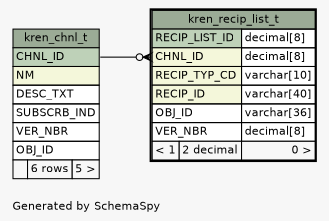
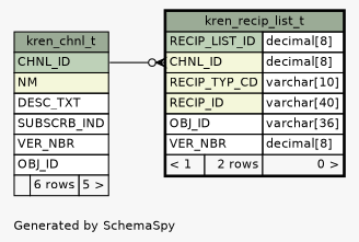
  digraph {
    bgcolor="#f7f7f7"
    fontname=Helvetica
    fontsize=11
    label="\nGenerated by SchemaSpy"
    labeljust=l
    nodesep=0.18
    rankdir=RL
    ranksep=0.46
    node [fontname=Helvetica fontsize=11 shape=plaintext]
-   n1 [label=<     <TABLE BORDER="2" CELLBORDER="1" CELLSPACING="0" BGCOLOR="#ffffff">       <TR><TD COLSPAN="3" BGCOLOR="#9bab96" ALIGN="CENTER">kren_recip_list_t</TD></TR>       <TR><TD PORT="RECIP_LIST_ID" COLSPAN="2" BGCOLOR="#bed1b8" ALIGN="LEFT">RECIP_LIST_ID</TD><TD PORT="RECIP_LIST_ID.type" ALIGN="LEFT">decimal[8]</TD></TR>       <TR><TD PORT="CHNL_ID" COLSPAN="2" BGCOLOR="#f4f7da" ALIGN="LEFT">CHNL_ID</TD><TD PORT="CHNL_ID.type" ALIGN="LEFT">decimal[8]</TD></TR>       <TR><TD PORT="RECIP_TYP_CD" COLSPAN="2" BGCOLOR="#f4f7da" ALIGN="LEFT">RECIP_TYP_CD</TD><TD PORT="RECIP_TYP_CD.type" ALIGN="LEFT">varchar[10]</TD></TR>       <TR><TD PORT="RECIP_ID" COLSPAN="2" BGCOLOR="#f4f7da" ALIGN="LEFT">RECIP_ID</TD><TD PORT="RECIP_ID.type" ALIGN="LEFT">varchar[40]</TD></TR>       <TR><TD PORT="OBJ_ID" COLSPAN="2" ALIGN="LEFT">OBJ_ID</TD><TD PORT="OBJ_ID.type" ALIGN="LEFT">varchar[36]</TD></TR>       <TR><TD PORT="VER_NBR" COLSPAN="2" ALIGN="LEFT">VER_NBR</TD><TD PORT="VER_NBR.type" ALIGN="LEFT">decimal[8]</TD></TR>       <TR><TD ALIGN="LEFT" BGCOLOR="#f7f7f7">&lt; 1</TD><TD ALIGN="RIGHT" BGCOLOR="#f7f7f7">2 decimal</TD><TD ALIGN="RIGHT" BGCOLOR="#f7f7f7">0 &gt;</TD></TR>     </TABLE>>]
+   n1 [label=<     <TABLE BORDER="2" CELLBORDER="1" CELLSPACING="0" BGCOLOR="#ffffff">       <TR><TD COLSPAN="3" BGCOLOR="#9bab96" ALIGN="CENTER">kren_recip_list_t</TD></TR>       <TR><TD PORT="RECIP_LIST_ID" COLSPAN="2" BGCOLOR="#bed1b8" ALIGN="LEFT">RECIP_LIST_ID</TD><TD PORT="RECIP_LIST_ID.type" ALIGN="LEFT">decimal[8]</TD></TR>       <TR><TD PORT="CHNL_ID" COLSPAN="2" BGCOLOR="#f4f7da" ALIGN="LEFT">CHNL_ID</TD><TD PORT="CHNL_ID.type" ALIGN="LEFT">decimal[8]</TD></TR>       <TR><TD PORT="RECIP_TYP_CD" COLSPAN="2" BGCOLOR="#f4f7da" ALIGN="LEFT">RECIP_TYP_CD</TD><TD PORT="RECIP_TYP_CD.type" ALIGN="LEFT">varchar[10]</TD></TR>       <TR><TD PORT="RECIP_ID" COLSPAN="2" BGCOLOR="#f4f7da" ALIGN="LEFT">RECIP_ID</TD><TD PORT="RECIP_ID.type" ALIGN="LEFT">varchar[40]</TD></TR>       <TR><TD PORT="OBJ_ID" COLSPAN="2" ALIGN="LEFT">OBJ_ID</TD><TD PORT="OBJ_ID.type" ALIGN="LEFT">varchar[36]</TD></TR>       <TR><TD PORT="VER_NBR" COLSPAN="2" ALIGN="LEFT">VER_NBR</TD><TD PORT="VER_NBR.type" ALIGN="LEFT">decimal[8]</TD></TR>       <TR><TD ALIGN="LEFT" BGCOLOR="#f7f7f7">&lt; 1</TD><TD ALIGN="RIGHT" BGCOLOR="#f7f7f7">2 rows</TD><TD ALIGN="RIGHT" BGCOLOR="#f7f7f7">0 &gt;</TD></TR>     </TABLE>>]
    n2 [label=<     <TABLE BORDER="0" CELLBORDER="1" CELLSPACING="0" BGCOLOR="#ffffff">       <TR><TD COLSPAN="3" BGCOLOR="#9bab96" ALIGN="CENTER">kren_chnl_t</TD></TR>       <TR><TD PORT="CHNL_ID" COLSPAN="3" BGCOLOR="#bed1b8" ALIGN="LEFT">CHNL_ID</TD></TR>       <TR><TD PORT="NM" COLSPAN="3" BGCOLOR="#f4f7da" ALIGN="LEFT">NM</TD></TR>       <TR><TD PORT="DESC_TXT" COLSPAN="3" ALIGN="LEFT">DESC_TXT</TD></TR>       <TR><TD PORT="SUBSCRB_IND" COLSPAN="3" ALIGN="LEFT">SUBSCRB_IND</TD></TR>       <TR><TD PORT="VER_NBR" COLSPAN="3" ALIGN="LEFT">VER_NBR</TD></TR>       <TR><TD PORT="OBJ_ID" COLSPAN="3" ALIGN="LEFT">OBJ_ID</TD></TR>       <TR><TD ALIGN="LEFT" BGCOLOR="#f7f7f7">  </TD><TD ALIGN="RIGHT" BGCOLOR="#f7f7f7">6 rows</TD><TD ALIGN="RIGHT" BGCOLOR="#f7f7f7">5 &gt;</TD></TR>     </TABLE>>]
    n1 -> n2 [arrowhead=none arrowsize=0.8 arrowtail=crowodot dir=back headport="CHNL_ID:e" tailport="CHNL_ID:w"]
  }
